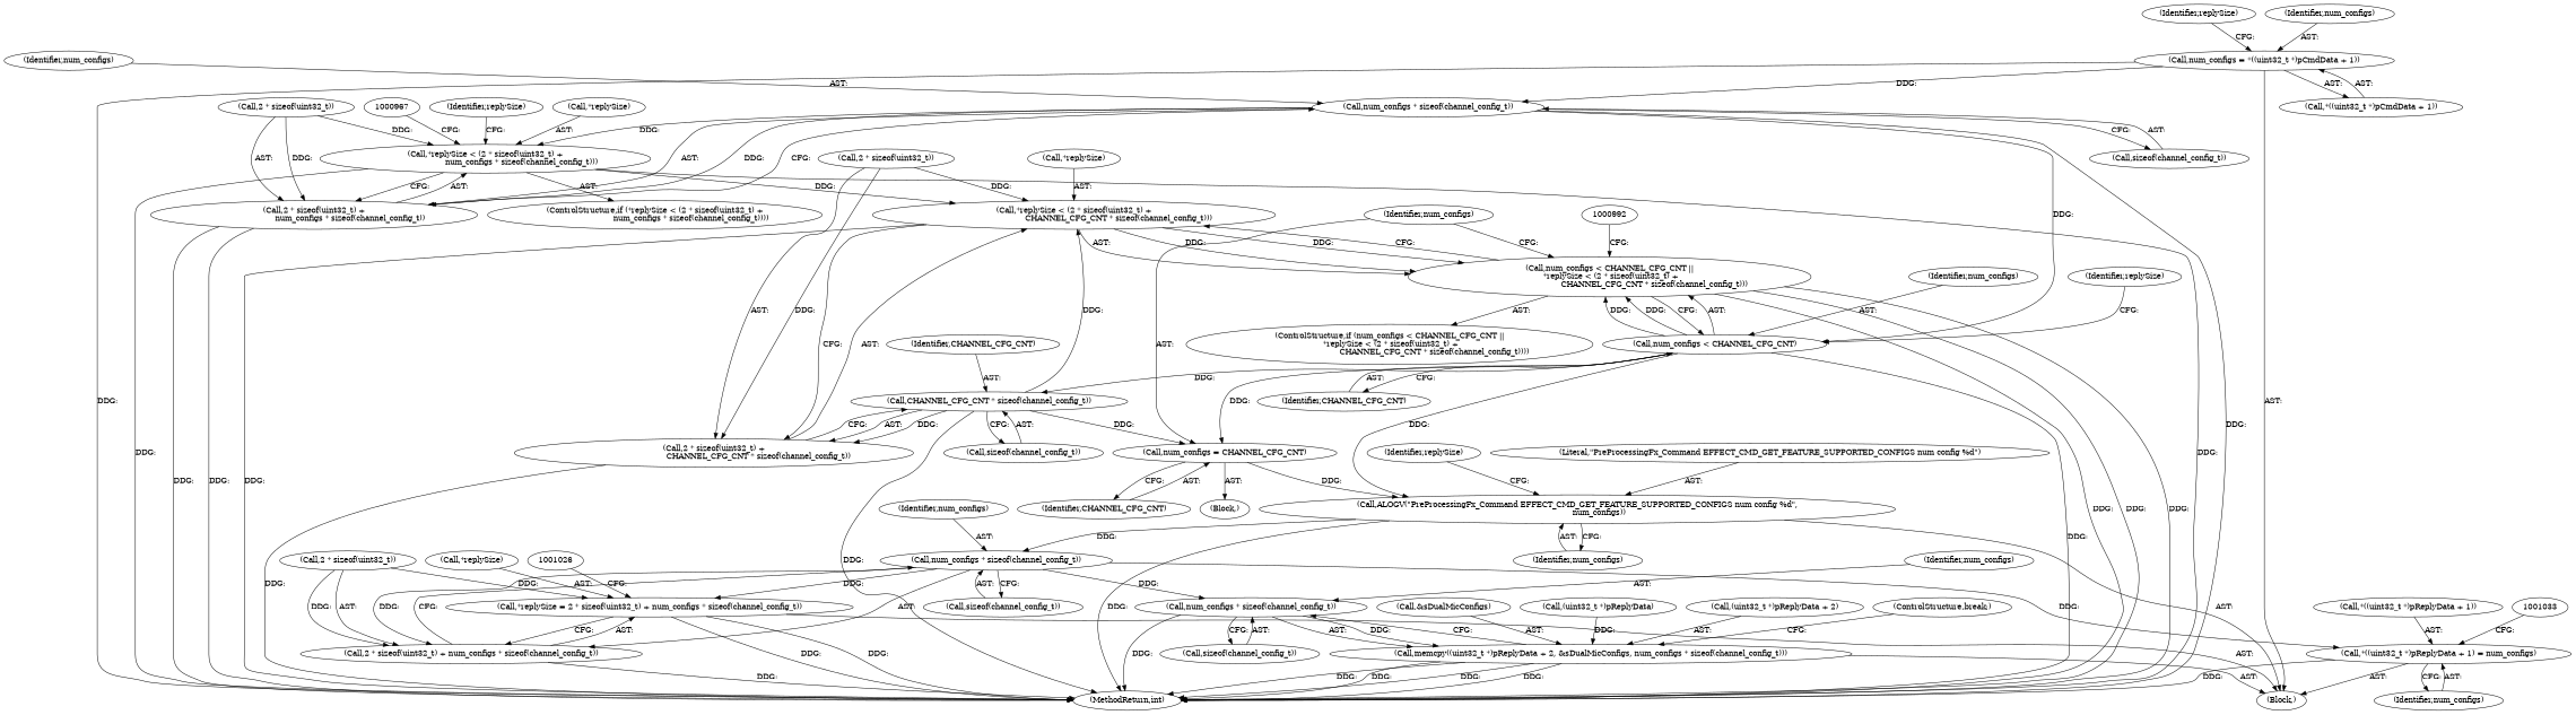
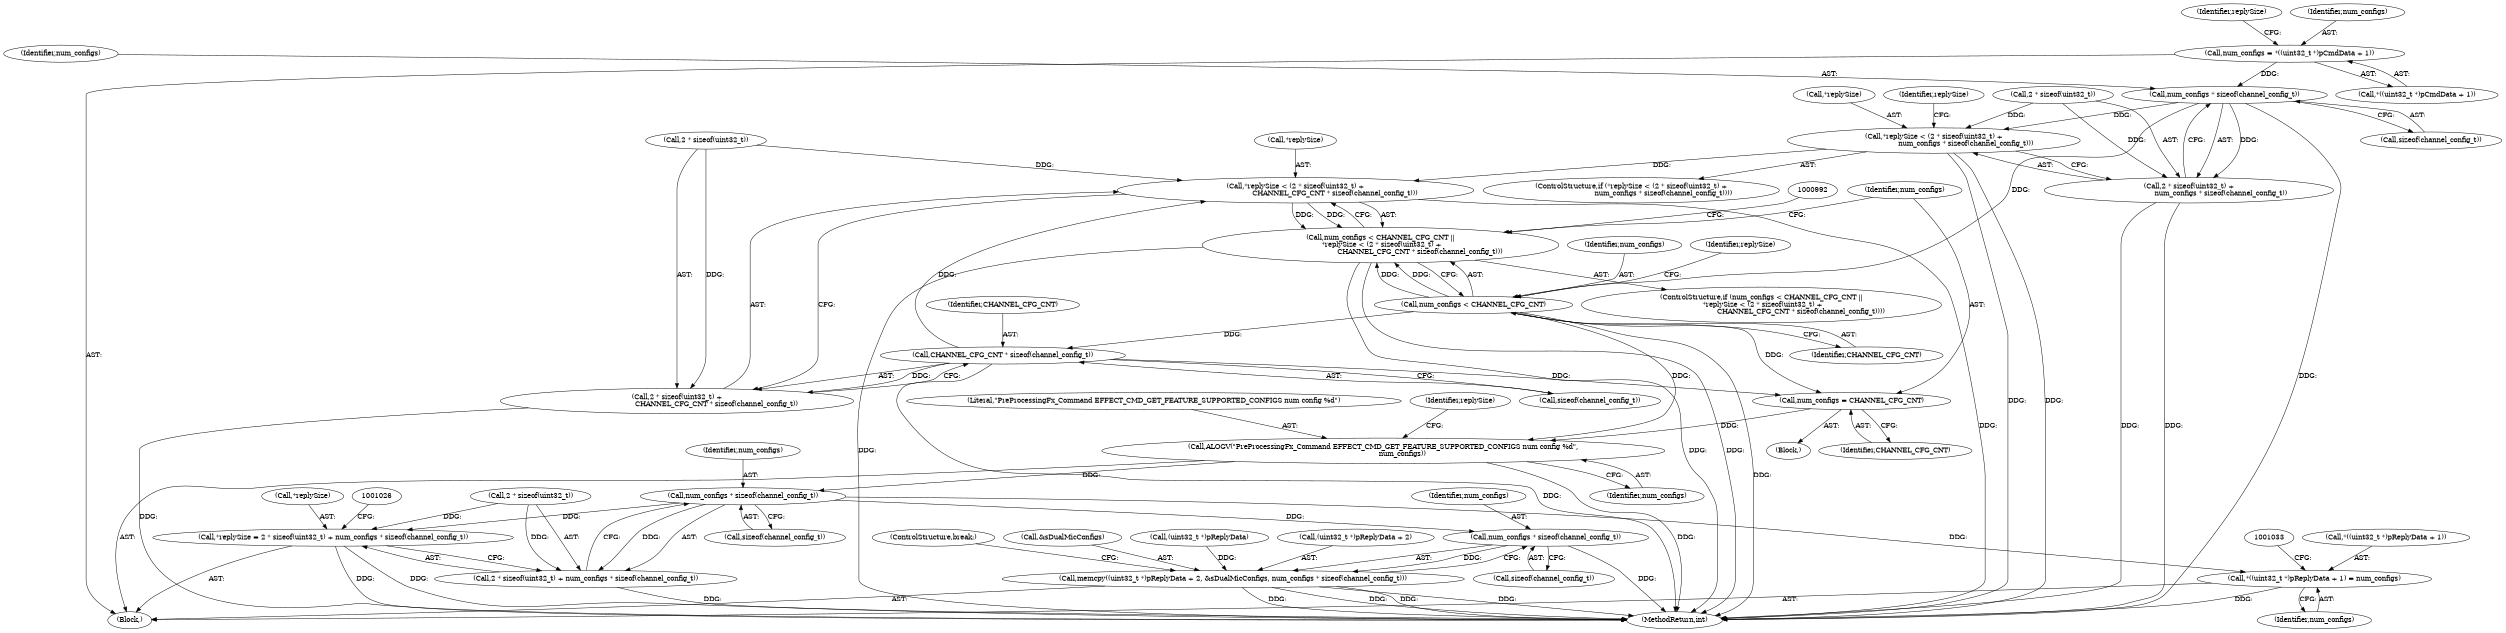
  digraph {
    n1 [label="(Call,num_configs * sizeof(channel_config_t))"]
    n2 [label="(Call,*replySize < (2 * sizeof(uint32_t) +\n                              num_configs * sizeof(channel_config_t)))"]
    n3 [label="(Call,2 * sizeof(uint32_t) +\n                              num_configs * sizeof(channel_config_t))"]
    n4 [label="(Call,num_configs < CHANNEL_CFG_CNT)"]
    n5 [label="(MethodReturn,int)"]
    n6 [label="(Call,sizeof(channel_config_t))"]
    n7 [label="(Call,*replySize < (2 * sizeof(uint32_t) +\n                                     CHANNEL_CFG_CNT * sizeof(channel_config_t)))"]
    n8 [label="(ControlStructure,if (*replySize < (2 * sizeof(uint32_t) +\n                              num_configs * sizeof(channel_config_t))))"]
    n9 [label="(Call,num_configs < CHANNEL_CFG_CNT ||\n *replySize < (2 * sizeof(uint32_t) +\n                                     CHANNEL_CFG_CNT * sizeof(channel_config_t)))"]
    n10 [label="(Call,CHANNEL_CFG_CNT * sizeof(channel_config_t))"]
    n11 [label="(Call,num_configs = CHANNEL_CFG_CNT)"]
    n12 [label="(Call,ALOGV(\"PreProcessingFx_Command EFFECT_CMD_GET_FEATURE_SUPPORTED_CONFIGS num config %d\",\n                  num_configs))"]
    n13 [label="(Identifier,CHANNEL_CFG_CNT)"]
    n14 [label="(Call,num_configs = *((uint32_t *)pCmdData + 1))"]
    n15 [label="(Block,)"]
    n16 [label="(Call,*((uint32_t *)pCmdData + 1))"]
    n17 [label="(Call,2 * sizeof(uint32_t) +\n                                     CHANNEL_CFG_CNT * sizeof(channel_config_t))"]
    n18 [label="(ControlStructure,if (num_configs < CHANNEL_CFG_CNT ||\n *replySize < (2 * sizeof(uint32_t) +\n                                     CHANNEL_CFG_CNT * sizeof(channel_config_t))))"]
    n19 [label="(Call,sizeof(channel_config_t))"]
    n20 [label="(Identifier,CHANNEL_CFG_CNT)"]
    n21 [label="(Block,)"]
    n22 [label="(Call,num_configs * sizeof(channel_config_t))"]
    n23 [label="(Identifier,num_configs)"]
    n24 [label="(Call,*replySize = 2 * sizeof(uint32_t) + num_configs * sizeof(channel_config_t))"]
    n25 [label="(Call,2 * sizeof(uint32_t) + num_configs * sizeof(channel_config_t))"]
    n26 [label="(Call,*((uint32_t *)pReplyData + 1) = num_configs)"]
    n27 [label="(Call,num_configs * sizeof(channel_config_t))"]
    n28 [label="(Call,sizeof(channel_config_t))"]
    n29 [label="(Identifier,num_configs)"]
    n30 [label="(Call,memcpy((uint32_t *)pReplyData + 2, &sDualMicConfigs, num_configs * sizeof(channel_config_t)))"]
    n31 [label="(Call,sizeof(channel_config_t))"]
    n32 [label="(Identifier,num_configs)"]
    n33 [label="(Identifier,replySize)"]
    n34 [label="(Identifier,replySize)"]
    n35 [label="(Call,2 * sizeof(uint32_t))"]
    n36 [label="(Identifier,num_configs)"]
    n37 [label="(Identifier,num_configs)"]
    n38 [label="(ControlStructure,break;)"]
    n39 [label="(Call,*((uint32_t *)pReplyData + 1))"]
    n40 [label="(Call,*replySize)"]
    n41 [label="(Identifier,CHANNEL_CFG_CNT)"]
    n42 [label="(Call,&sDualMicConfigs)"]
    n43 [label="(Identifier,replySize)"]
    n44 [label="(Call,2 * sizeof(uint32_t))"]
    n45 [label="(Identifier,num_configs)"]
    n46 [label="(Call,(uint32_t *)pReplyData)"]
    n47 [label="(Call,2 * sizeof(uint32_t))"]
    n48 [label="(Call,*replySize)"]
    n49 [label="(Call,(uint32_t *)pReplyData + 2)"]
    n50 [label="(Literal,\"PreProcessingFx_Command EFFECT_CMD_GET_FEATURE_SUPPORTED_CONFIGS num config %d\")"]
    n51 [label="(Identifier,num_configs)"]
    n52 [label="(Identifier,num_configs)"]
    n53 [label="(Identifier,replySize)"]
    n54 [label="(Call,*replySize)"]
-   1000967
    1000992
    1001026
    1001033
    n1 -> n2 [label="DDG: "]
    n1 -> n3 [label="AST: "]
    n1 -> n3 [label="DDG: "]
    n1 -> n4 [label="DDG: "]
    n1 -> n5 [label="DDG: "]
    n1 -> n6 [label="CFG: "]
    n2 -> n3 [label="CFG: "]
    n2 -> n5 [label="DDG: "]
    n2 -> n5 [label="DDG: "]
    n2 -> n7 [label="DDG: "]
    n2 -> n8 [label="AST: "]
    n3 -> n1 [label="CFG: "]
    n3 -> n2 [label="AST: "]
    n3 -> n5 [label="DDG: "]
    n3 -> n5 [label="DDG: "]
    n4 -> n5 [label="DDG: "]
    n4 -> n9 [label="AST: "]
    n4 -> n9 [label="DDG: "]
    n4 -> n9 [label="DDG: "]
    n4 -> n10 [label="DDG: "]
    n4 -> n11 [label="DDG: "]
    n4 -> n12 [label="DDG: "]
    n4 -> n13 [label="CFG: "]
    n6 -> n1 [label="AST: "]
    n7 -> n5 [label="DDG: "]
    n7 -> n9 [label="AST: "]
    n7 -> n9 [label="DDG: "]
    n7 -> n9 [label="DDG: "]
    n7 -> n17 [label="CFG: "]
    n9 -> n4 [label="CFG: "]
    n9 -> n5 [label="DDG: "]
    n9 -> n5 [label="DDG: "]
    n9 -> n5 [label="DDG: "]
    n9 -> n7 [label="CFG: "]
    n9 -> n18 [label="AST: "]
    n10 -> n5 [label="DDG: "]
    n10 -> n7 [label="DDG: "]
    n10 -> n11 [label="DDG: "]
    n10 -> n17 [label="AST: "]
    n10 -> n17 [label="DDG: "]
    n10 -> n19 [label="CFG: "]
    n11 -> n12 [label="DDG: "]
    n11 -> n20 [label="CFG: "]
    n11 -> n21 [label="AST: "]
    n12 -> n5 [label="DDG: "]
    n12 -> n15 [label="AST: "]
    n12 -> n22 [label="DDG: "]
    n12 -> n23 [label="CFG: "]
    n13 -> n4 [label="AST: "]
    n14 -> n1 [label="DDG: "]
-   n14 -> n5 [label="DDG: "]
    n14 -> n15 [label="AST: "]
    n14 -> n16 [label="AST: "]
    n16 -> n14 [label="AST: "]
    n17 -> n5 [label="DDG: "]
    n17 -> n7 [label="AST: "]
    n17 -> n10 [label="CFG: "]
    n19 -> n10 [label="AST: "]
    n20 -> n11 [label="AST: "]
    n22 -> n24 [label="DDG: "]
    n22 -> n25 [label="AST: "]
    n22 -> n25 [label="DDG: "]
    n22 -> n26 [label="DDG: "]
    n22 -> n27 [label="DDG: "]
    n22 -> n28 [label="CFG: "]
    n23 -> n12 [label="AST: "]
    n24 -> n5 [label="DDG: "]
    n24 -> n5 [label="DDG: "]
    n24 -> n15 [label="AST: "]
    n24 -> n25 [label="CFG: "]
    n25 -> n5 [label="DDG: "]
    n25 -> n22 [label="CFG: "]
    n25 -> n24 [label="AST: "]
    n26 -> n5 [label="DDG: "]
    n26 -> n15 [label="AST: "]
    n26 -> n29 [label="CFG: "]
    n27 -> n5 [label="DDG: "]
    n27 -> n30 [label="AST: "]
    n27 -> n30 [label="DDG: "]
    n27 -> n31 [label="CFG: "]
    n28 -> n22 [label="AST: "]
    n29 -> n26 [label="AST: "]
    n30 -> n5 [label="DDG: "]
    n30 -> n5 [label="DDG: "]
    n30 -> n5 [label="DDG: "]
    n30 -> n5 [label="DDG: "]
    n30 -> n15 [label="AST: "]
    n30 -> n27 [label="CFG: "]
    n31 -> n27 [label="AST: "]
    n32 -> n22 [label="AST: "]
    n33 -> n14 [label="CFG: "]
    n34 -> n4 [label="CFG: "]
    n35 -> n7 [label="DDG: "]
    n35 -> n17 [label="AST: "]
    n35 -> n17 [label="DDG: "]
    n36 -> n14 [label="AST: "]
    n37 -> n27 [label="AST: "]
    n38 -> n30 [label="CFG: "]
    n39 -> n26 [label="AST: "]
    n40 -> n7 [label="AST: "]
    n41 -> n10 [label="AST: "]
    n42 -> n30 [label="AST: "]
    n43 -> n12 [label="CFG: "]
    n44 -> n24 [label="DDG: "]
    n44 -> n25 [label="AST: "]
    n44 -> n25 [label="DDG: "]
    n45 -> n4 [label="AST: "]
    n46 -> n30 [label="DDG: "]
    n47 -> n2 [label="DDG: "]
    n47 -> n3 [label="AST: "]
    n47 -> n3 [label="DDG: "]
    n48 -> n24 [label="AST: "]
    n49 -> n30 [label="AST: "]
    n50 -> n12 [label="AST: "]
    n51 -> n9 [label="CFG: "]
    n51 -> n11 [label="AST: "]
    n52 -> n1 [label="AST: "]
    n53 -> n2 [label="CFG: "]
    n54 -> n2 [label="AST: "]
-   1000967 -> n2 [label="CFG: "]
    1000992 -> n9 [label="CFG: "]
    1001026 -> n24 [label="CFG: "]
    1001033 -> n26 [label="CFG: "]
  }
